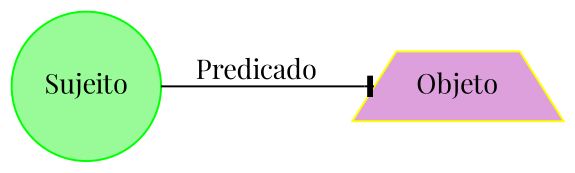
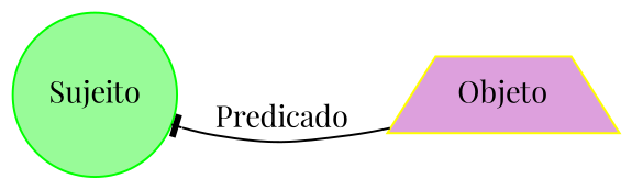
  digraph {
    rankdir=LR
    fontname="Playfair Display"
    node [style=filled fontname="Playfair Display"]
    n1 [color=green label=Sujeito fillcolor=palegreen shape=circle]
    n2 [color=yellow label=Objeto shape=trapezium fillcolor=plum]
-   n1 -> n2 [label=Predicado style=solid arrowhead=tee fontname="Playfair Display"]
+   n2 -> n1 [label=Predicado style=solid arrowhead=tee fontname="Playfair Display"]
  }
